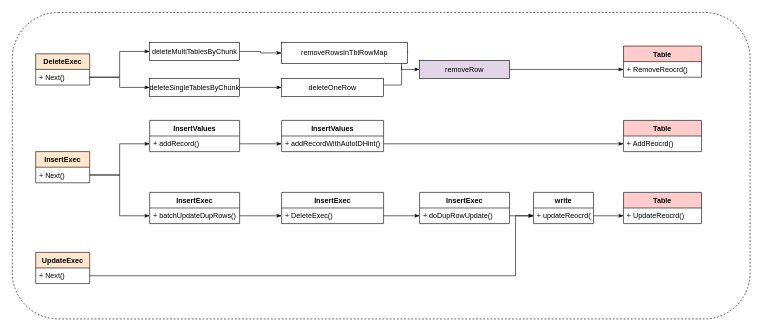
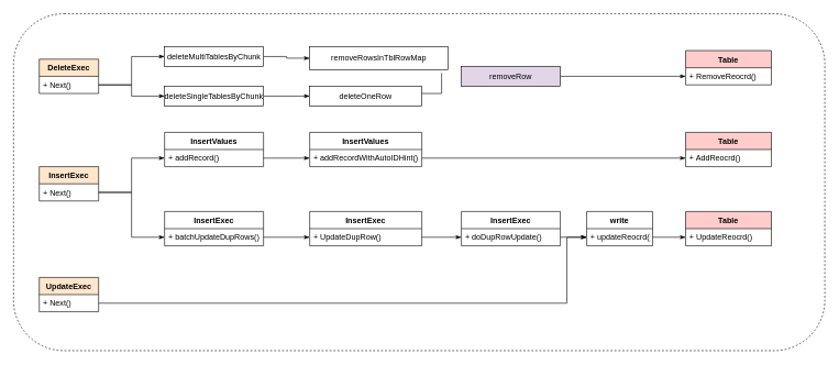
  <mxCell id="0" />
  <mxCell id="1" parent="0" />
  <mxCell id="2" style="edgeStyle=orthogonalEdgeStyle;rounded=0;orthogonalLoop=1;jettySize=auto;html=1;exitX=1;exitY=0.5;exitDx=0;exitDy=0;entryX=0;entryY=0.5;entryDx=0;entryDy=0;endArrow=classicThin;endFill=1;" parent="1" source="3" target="8" edge="1"><mxGeometry relative="1" as="geometry" /></mxCell>
  <mxCell id="3" value="deleteMultiTablesByChunk" style="rounded=0;whiteSpace=wrap;html=1;" parent="1" diagramCategory="general" diagramName="Rectangle" vertex="1"><mxGeometry x="249" y="70" width="150" height="30" as="geometry" /></mxCell>
  <mxCell id="4" style="edgeStyle=orthogonalEdgeStyle;rounded=0;orthogonalLoop=1;jettySize=auto;html=1;exitX=1;exitY=0.5;exitDx=0;exitDy=0;entryX=0;entryY=0.5;entryDx=0;entryDy=0;endArrow=classicThin;endFill=1;" parent="1" source="6" target="10" edge="1"><mxGeometry relative="1" as="geometry" /></mxCell>
  <mxCell id="5" style="edgeStyle=orthogonalEdgeStyle;rounded=0;orthogonalLoop=1;jettySize=auto;html=1;exitX=0;exitY=0.5;exitDx=0;exitDy=0;entryX=1;entryY=0.5;entryDx=0;entryDy=0;endArrow=none;endFill=0;startArrow=classicThin;startFill=1;" parent="1" source="6" target="25" edge="1"><mxGeometry relative="1" as="geometry" /></mxCell>
  <mxCell id="6" value="deleteSingleTablesByChunk" style="rounded=0;whiteSpace=wrap;html=1;" parent="1" diagramCategory="general" diagramName="Rectangle" vertex="1"><mxGeometry x="249" y="130" width="150" height="30" as="geometry" /></mxCell>
- <mxCell id="7" style="edgeStyle=orthogonalEdgeStyle;rounded=0;orthogonalLoop=1;jettySize=auto;html=1;exitX=1;exitY=0.5;exitDx=0;exitDy=0;endArrow=classicThin;endFill=1;" parent="1" source="8" target="12" edge="1"><mxGeometry relative="1" as="geometry"><Array as="points"><mxPoint x="669" y="85" /><mxPoint x="669" y="115" /></Array></mxGeometry></mxCell>
  <mxCell id="8" value="removeRowsInTblRowMap" style="rounded=0;whiteSpace=wrap;html=1;" parent="1" diagramCategory="general" diagramName="Rectangle" vertex="1"><mxGeometry x="469" y="70" width="210" height="35" as="geometry" /></mxCell>
  <mxCell id="9" style="edgeStyle=orthogonalEdgeStyle;rounded=0;orthogonalLoop=1;jettySize=auto;html=1;exitX=1;exitY=0.5;exitDx=0;exitDy=0;endArrow=none;endFill=0;" parent="1" edge="1"><mxGeometry relative="1" as="geometry"><mxPoint x="669" y="110" as="targetPoint" /><mxPoint x="629" y="141" as="sourcePoint" /><Array as="points"><mxPoint x="669" y="141" /><mxPoint x="669" y="119" /></Array></mxGeometry></mxCell>
  <mxCell id="10" value="deleteOneRow" style="rounded=0;whiteSpace=wrap;html=1;" parent="1" diagramCategory="general" diagramName="Rectangle" vertex="1"><mxGeometry x="469" y="130" width="170" height="30" as="geometry" /></mxCell>
  <mxCell id="11" style="edgeStyle=orthogonalEdgeStyle;rounded=0;orthogonalLoop=1;jettySize=auto;html=1;exitX=1;exitY=0.5;exitDx=0;exitDy=0;entryX=0;entryY=0.5;entryDx=0;entryDy=0;startArrow=none;startFill=0;endArrow=classicThin;endFill=1;" parent="1" source="12" target="37" edge="1"><mxGeometry relative="1" as="geometry" /></mxCell>
  <mxCell id="12" value="removeRow" style="rounded=0;whiteSpace=wrap;html=1;fillColor=#e1d5e7;" parent="1" diagramCategory="general" diagramName="Rectangle" vertex="1"><mxGeometry x="699" y="100" width="150" height="30" as="geometry" /></mxCell>
  <mxCell id="13" value="InsertValues" style="swimlane;fontStyle=1;align=center;verticalAlign=top;childLayout=stackLayout;horizontal=1;startSize=26;horizontalStack=0;resizeParent=1;resizeParentMax=0;resizeLast=0;collapsible=1;marginBottom=0;" parent="1" diagramCategory="uml" diagramName="Class" vertex="1"><mxGeometry x="249" y="200" width="150" height="52" as="geometry" /></mxCell>
  <mxCell id="14" value="+ addRecord()" style="text;strokeColor=none;fillColor=none;align=left;verticalAlign=top;spacingLeft=4;spacingRight=4;overflow=hidden;rotatable=0;points=[[0,0.5],[1,0.5]];portConstraint=eastwest;" parent="13" vertex="1"><mxGeometry y="26" width="150" height="26" as="geometry" /></mxCell>
  <mxCell id="15" value="InsertValues" style="swimlane;fontStyle=1;align=center;verticalAlign=top;childLayout=stackLayout;horizontal=1;startSize=26;horizontalStack=0;resizeParent=1;resizeParentMax=0;resizeLast=0;collapsible=1;marginBottom=0;" parent="1" diagramCategory="uml" diagramName="Class" vertex="1"><mxGeometry x="469" y="200" width="170" height="52" as="geometry" /></mxCell>
  <mxCell id="16" value="+ addRecordWithAutoIDHint()" style="text;strokeColor=none;fillColor=none;align=left;verticalAlign=top;spacingLeft=4;spacingRight=4;overflow=hidden;rotatable=0;points=[[0,0.5],[1,0.5]];portConstraint=eastwest;" parent="15" vertex="1"><mxGeometry y="26" width="170" height="26" as="geometry" /></mxCell>
  <mxCell id="17" value="InsertExec" style="swimlane;fontStyle=1;align=center;verticalAlign=top;childLayout=stackLayout;horizontal=1;startSize=26;horizontalStack=0;resizeParent=1;resizeParentMax=0;resizeLast=0;collapsible=1;marginBottom=0;fillColor=#FFE6CC;" parent="1" diagramCategory="uml" diagramName="Class" vertex="1"><mxGeometry x="59" y="252" width="90" height="52" as="geometry" /></mxCell>
  <mxCell id="18" value="+ Next()" style="text;strokeColor=none;fillColor=none;align=left;verticalAlign=top;spacingLeft=4;spacingRight=4;overflow=hidden;rotatable=0;points=[[0,0.5],[1,0.5]];portConstraint=eastwest;" parent="17" vertex="1"><mxGeometry y="26" width="90" height="26" as="geometry" /></mxCell>
  <mxCell id="19" value="InsertExec" style="swimlane;fontStyle=1;align=center;verticalAlign=top;childLayout=stackLayout;horizontal=1;startSize=26;horizontalStack=0;resizeParent=1;resizeParentMax=0;resizeLast=0;collapsible=1;marginBottom=0;" parent="1" diagramCategory="uml" diagramName="Class" vertex="1"><mxGeometry x="469" y="320" width="170" height="52" as="geometry" /></mxCell>
- <mxCell id="20" value="+ DeleteExec()" style="text;strokeColor=none;fillColor=none;align=left;verticalAlign=top;spacingLeft=4;spacingRight=4;overflow=hidden;rotatable=0;points=[[0,0.5],[1,0.5]];portConstraint=eastwest;" parent="19" vertex="1"><mxGeometry y="26" width="170" height="26" as="geometry" /></mxCell>
+ <mxCell id="20" value="+ UpdateDupRow()" style="text;strokeColor=none;fillColor=none;align=left;verticalAlign=top;spacingLeft=4;spacingRight=4;overflow=hidden;rotatable=0;points=[[0,0.5],[1,0.5]];portConstraint=eastwest;" parent="19" vertex="1"><mxGeometry y="26" width="170" height="26" as="geometry" /></mxCell>
  <mxCell id="21" value="InsertExec" style="swimlane;fontStyle=1;align=center;verticalAlign=top;childLayout=stackLayout;horizontal=1;startSize=26;horizontalStack=0;resizeParent=1;resizeParentMax=0;resizeLast=0;collapsible=1;marginBottom=0;" parent="1" diagramCategory="uml" diagramName="Class" vertex="1"><mxGeometry x="699" y="320" width="150" height="52" as="geometry" /></mxCell>
  <mxCell id="22" value="+ doDupRowUpdate()" style="text;strokeColor=none;fillColor=none;align=left;verticalAlign=top;spacingLeft=4;spacingRight=4;overflow=hidden;rotatable=0;points=[[0,0.5],[1,0.5]];portConstraint=eastwest;" parent="21" vertex="1"><mxGeometry y="26" width="150" height="26" as="geometry" /></mxCell>
  <mxCell id="23" style="edgeStyle=orthogonalEdgeStyle;rounded=0;orthogonalLoop=1;jettySize=auto;html=1;exitX=1;exitY=0.75;exitDx=0;exitDy=0;entryX=0;entryY=0.5;entryDx=0;entryDy=0;endArrow=classicThin;endFill=1;" parent="1" source="24" target="3" edge="1"><mxGeometry relative="1" as="geometry" /></mxCell>
  <mxCell id="24" value="DeleteExec" style="swimlane;fontStyle=1;align=center;verticalAlign=top;childLayout=stackLayout;horizontal=1;startSize=26;horizontalStack=0;resizeParent=1;resizeParentMax=0;resizeLast=0;collapsible=1;marginBottom=0;fillColor=#FFE6CC;" parent="1" diagramCategory="uml" diagramName="Class" vertex="1"><mxGeometry x="59" y="89" width="90" height="52" as="geometry" /></mxCell>
  <mxCell id="25" value="+ Next()" style="text;strokeColor=none;fillColor=none;align=left;verticalAlign=top;spacingLeft=4;spacingRight=4;overflow=hidden;rotatable=0;points=[[0,0.5],[1,0.5]];portConstraint=eastwest;" parent="24" vertex="1"><mxGeometry y="26" width="90" height="26" as="geometry" /></mxCell>
  <mxCell id="26" value="UpdateExec" style="swimlane;fontStyle=1;align=center;verticalAlign=top;childLayout=stackLayout;horizontal=1;startSize=26;horizontalStack=0;resizeParent=1;resizeParentMax=0;resizeLast=0;collapsible=1;marginBottom=0;fillColor=#FFE6CC;" parent="1" diagramCategory="uml" diagramName="Class" vertex="1"><mxGeometry x="59" y="420" width="90" height="52" as="geometry" /></mxCell>
  <mxCell id="27" value="+ Next()" style="text;strokeColor=none;fillColor=none;align=left;verticalAlign=top;spacingLeft=4;spacingRight=4;overflow=hidden;rotatable=0;points=[[0,0.5],[1,0.5]];portConstraint=eastwest;" parent="26" vertex="1"><mxGeometry y="26" width="90" height="26" as="geometry" /></mxCell>
  <mxCell id="28" value="InsertExec" style="swimlane;fontStyle=1;align=center;verticalAlign=top;childLayout=stackLayout;horizontal=1;startSize=26;horizontalStack=0;resizeParent=1;resizeParentMax=0;resizeLast=0;collapsible=1;marginBottom=0;" parent="1" diagramCategory="uml" diagramName="Class" vertex="1"><mxGeometry x="249" y="320" width="150" height="52" as="geometry" /></mxCell>
  <mxCell id="29" value="+ batchUpdateDupRows()" style="text;strokeColor=none;fillColor=none;align=left;verticalAlign=top;spacingLeft=4;spacingRight=4;overflow=hidden;rotatable=0;points=[[0,0.5],[1,0.5]];portConstraint=eastwest;" parent="28" vertex="1"><mxGeometry y="26" width="150" height="26" as="geometry" /></mxCell>
  <mxCell id="30" style="edgeStyle=orthogonalEdgeStyle;rounded=0;orthogonalLoop=1;jettySize=auto;html=1;exitX=1;exitY=0.5;exitDx=0;exitDy=0;entryX=0;entryY=0.5;entryDx=0;entryDy=0;startArrow=none;startFill=0;endArrow=classicThin;endFill=1;" parent="1" source="18" target="14" edge="1"><mxGeometry relative="1" as="geometry" /></mxCell>
  <mxCell id="31" style="edgeStyle=orthogonalEdgeStyle;rounded=0;orthogonalLoop=1;jettySize=auto;html=1;exitX=1;exitY=0.5;exitDx=0;exitDy=0;entryX=0;entryY=0.5;entryDx=0;entryDy=0;startArrow=none;startFill=0;endArrow=classicThin;endFill=1;" parent="1" source="18" target="29" edge="1"><mxGeometry relative="1" as="geometry" /></mxCell>
  <mxCell id="32" style="edgeStyle=orthogonalEdgeStyle;rounded=0;orthogonalLoop=1;jettySize=auto;html=1;exitX=1;exitY=0.5;exitDx=0;exitDy=0;entryX=0;entryY=0.5;entryDx=0;entryDy=0;startArrow=none;startFill=0;endArrow=classicThin;endFill=1;" parent="1" source="14" target="16" edge="1"><mxGeometry relative="1" as="geometry" /></mxCell>
  <mxCell id="33" style="edgeStyle=orthogonalEdgeStyle;rounded=0;orthogonalLoop=1;jettySize=auto;html=1;exitX=1;exitY=0.5;exitDx=0;exitDy=0;entryX=0;entryY=0.5;entryDx=0;entryDy=0;startArrow=none;startFill=0;endArrow=classicThin;endFill=1;" parent="1" source="29" target="20" edge="1"><mxGeometry relative="1" as="geometry" /></mxCell>
  <mxCell id="34" style="edgeStyle=orthogonalEdgeStyle;rounded=0;orthogonalLoop=1;jettySize=auto;html=1;exitX=1;exitY=0.5;exitDx=0;exitDy=0;entryX=0;entryY=0.5;entryDx=0;entryDy=0;startArrow=none;startFill=0;endArrow=classicThin;endFill=1;" parent="1" source="16" target="39" edge="1"><mxGeometry relative="1" as="geometry" /></mxCell>
  <mxCell id="35" style="edgeStyle=orthogonalEdgeStyle;rounded=0;orthogonalLoop=1;jettySize=auto;html=1;exitX=1;exitY=0.5;exitDx=0;exitDy=0;entryX=0;entryY=0.5;entryDx=0;entryDy=0;startArrow=none;startFill=0;endArrow=classicThin;endFill=1;" parent="1" source="20" target="22" edge="1"><mxGeometry relative="1" as="geometry" /></mxCell>
  <mxCell id="36" value="Table" style="swimlane;fontStyle=1;align=center;verticalAlign=top;childLayout=stackLayout;horizontal=1;startSize=26;horizontalStack=0;resizeParent=1;resizeParentMax=0;resizeLast=0;collapsible=1;marginBottom=0;fillColor=#FFCCCC;" parent="1" diagramCategory="uml" diagramName="Class" vertex="1"><mxGeometry x="1039" y="76" width="130" height="52" as="geometry" /></mxCell>
  <mxCell id="37" value="+ RemoveReocrd()" style="text;strokeColor=none;fillColor=none;align=left;verticalAlign=top;spacingLeft=4;spacingRight=4;overflow=hidden;rotatable=0;points=[[0,0.5],[1,0.5]];portConstraint=eastwest;" parent="36" vertex="1"><mxGeometry y="26" width="130" height="26" as="geometry" /></mxCell>
  <mxCell id="38" value="Table" style="swimlane;fontStyle=1;align=center;verticalAlign=top;childLayout=stackLayout;horizontal=1;startSize=26;horizontalStack=0;resizeParent=1;resizeParentMax=0;resizeLast=0;collapsible=1;marginBottom=0;fillColor=#FFCCCC;" parent="1" diagramCategory="uml" diagramName="Class" vertex="1"><mxGeometry x="1039" y="200" width="130" height="52" as="geometry" /></mxCell>
  <mxCell id="39" value="+ AddReocrd()" style="text;strokeColor=none;fillColor=none;align=left;verticalAlign=top;spacingLeft=4;spacingRight=4;overflow=hidden;rotatable=0;points=[[0,0.5],[1,0.5]];portConstraint=eastwest;" parent="38" vertex="1"><mxGeometry y="26" width="130" height="26" as="geometry" /></mxCell>
  <mxCell id="40" style="edgeStyle=orthogonalEdgeStyle;rounded=0;orthogonalLoop=1;jettySize=auto;html=1;exitX=1;exitY=0.75;exitDx=0;exitDy=0;entryX=0;entryY=0.5;entryDx=0;entryDy=0;startArrow=none;startFill=0;endArrow=classicThin;endFill=1;" parent="1" source="44" target="43" edge="1"><mxGeometry relative="1" as="geometry" /></mxCell>
  <mxCell id="41" style="edgeStyle=orthogonalEdgeStyle;rounded=0;orthogonalLoop=1;jettySize=auto;html=1;exitX=1;exitY=0.5;exitDx=0;exitDy=0;entryX=0;entryY=0.5;entryDx=0;entryDy=0;startArrow=none;startFill=0;endArrow=classicThin;endFill=1;" parent="1" source="22" target="45" edge="1"><mxGeometry relative="1" as="geometry" /></mxCell>
  <mxCell id="42" value="Table" style="swimlane;fontStyle=1;align=center;verticalAlign=top;childLayout=stackLayout;horizontal=1;startSize=26;horizontalStack=0;resizeParent=1;resizeParentMax=0;resizeLast=0;collapsible=1;marginBottom=0;fillColor=#FFCCCC;" parent="1" diagramCategory="uml" diagramName="Class" vertex="1"><mxGeometry x="1039" y="320" width="130" height="52" as="geometry" /></mxCell>
  <mxCell id="43" value="+ UpdateReocrd()" style="text;strokeColor=none;fillColor=none;align=left;verticalAlign=top;spacingLeft=4;spacingRight=4;overflow=hidden;rotatable=0;points=[[0,0.5],[1,0.5]];portConstraint=eastwest;" parent="42" vertex="1"><mxGeometry y="26" width="130" height="26" as="geometry" /></mxCell>
  <mxCell id="44" value="write" style="swimlane;fontStyle=1;align=center;verticalAlign=top;childLayout=stackLayout;horizontal=1;startSize=26;horizontalStack=0;resizeParent=1;resizeParentMax=0;resizeLast=0;collapsible=1;marginBottom=0;" parent="1" diagramCategory="uml" diagramName="Class" vertex="1"><mxGeometry x="889" y="320" width="100" height="52" as="geometry" /></mxCell>
  <mxCell id="45" value="+ updateReocrd()" style="text;strokeColor=none;fillColor=none;align=left;verticalAlign=top;spacingLeft=4;spacingRight=4;overflow=hidden;rotatable=0;points=[[0,0.5],[1,0.5]];portConstraint=eastwest;" parent="44" vertex="1"><mxGeometry y="26" width="100" height="26" as="geometry" /></mxCell>
  <mxCell id="46" style="edgeStyle=orthogonalEdgeStyle;rounded=0;orthogonalLoop=1;jettySize=auto;html=1;exitX=1;exitY=0.5;exitDx=0;exitDy=0;entryX=0;entryY=0.5;entryDx=0;entryDy=0;startArrow=none;startFill=0;endArrow=classicThin;endFill=1;" parent="1" source="27" target="45" edge="1"><mxGeometry relative="1" as="geometry"><Array as="points"><mxPoint x="859" y="459" /><mxPoint x="859" y="359" /></Array></mxGeometry></mxCell>
  <mxCell id="47" value="" style="rounded=1;whiteSpace=wrap;html=1;fillColor=none;dashed=1;" vertex="1" parent="1"><mxGeometry x="20" y="20" width="1230" height="511" as="geometry" /></mxCell>
